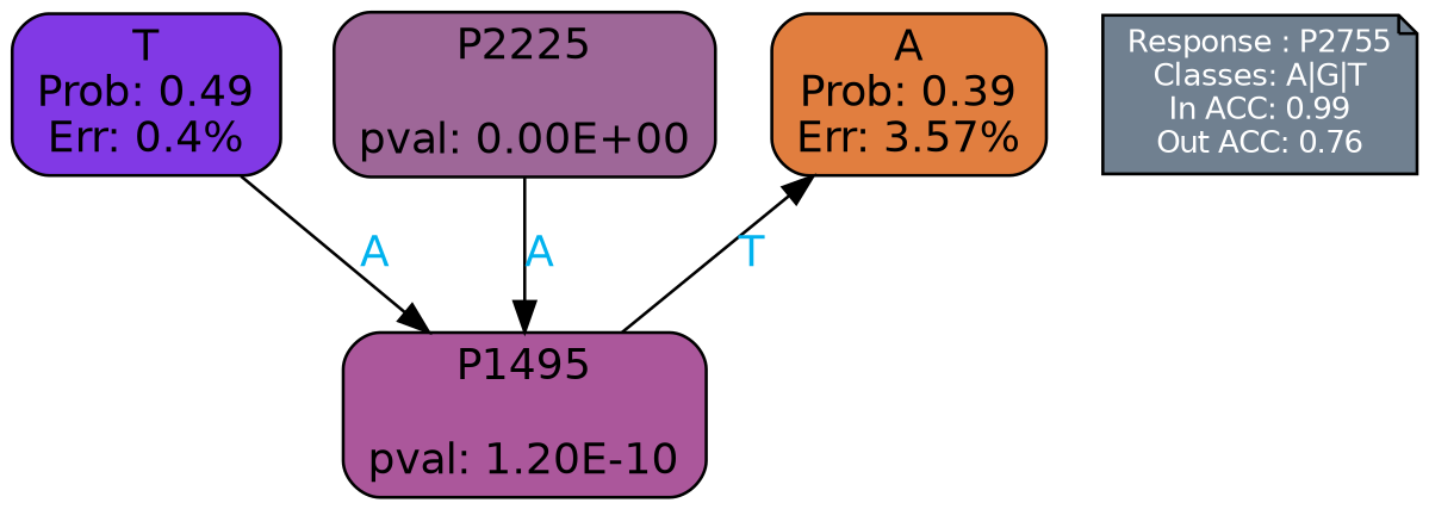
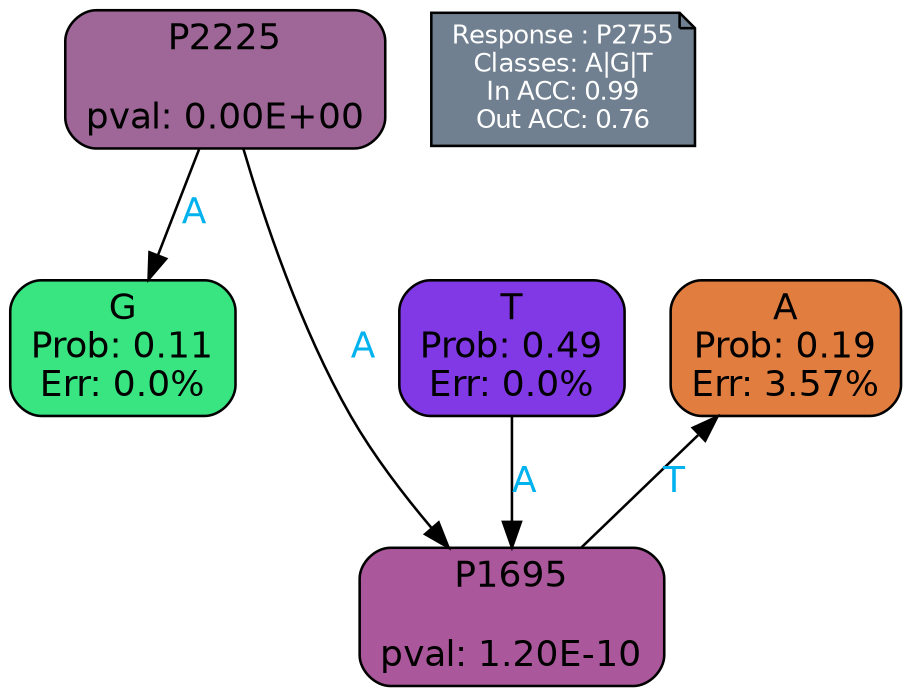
  digraph {
    ranksep=equally
    splines=polylines
    node [color=black fontname=helvetica shape=box style="filled, rounded"]
    edge [fontcolor=deepskyblue2 fontname=helvetica]
-   n2 [fillcolor="#8139e5" label="T\nProb: 0.49\nErr: 0.4%"]
-   n3 [fillcolor="#e17e3f" label="A\nProb: 0.39\nErr: 3.57%"]
+   n1 [fillcolor="#39e581" label="G\nProb: 0.11\nErr: 0.0%"]
+   n2 [fillcolor="#8139e5" label="T\nProb: 0.49\nErr: 0.0%"]
+   n3 [fillcolor="#e17e3f" label="A\nProb: 0.19\nErr: 3.57%"]
    n4 [align=left fillcolor=slategray fontcolor=white fontsize=10 label="Response : P2755\nClasses: A|G|T\nIn ACC: 0.99\nOut ACC: 0.76\n" shape=note style=filled]
    n5 [fillcolor="#9e6798" label="P2225\n\npval: 0.00E+00"]
-   n6 [fillcolor="#ab579b" label="P1495\n\npval: 1.20E-10"]
+   n6 [fillcolor="#ab579b" label="P1695\n\npval: 1.20E-10"]
    subgraph sub_1 {
      rank=same
+     n1
      n2
      n3
    }
    subgraph sub_2 {
      rank=same
      n4
      n5
    }
    n2 -> n6 [label=A]
+   n5 -> n1 [label=A]
    n5 -> n6 [label=A]
    n6 -> n3 [label=T]
  }
